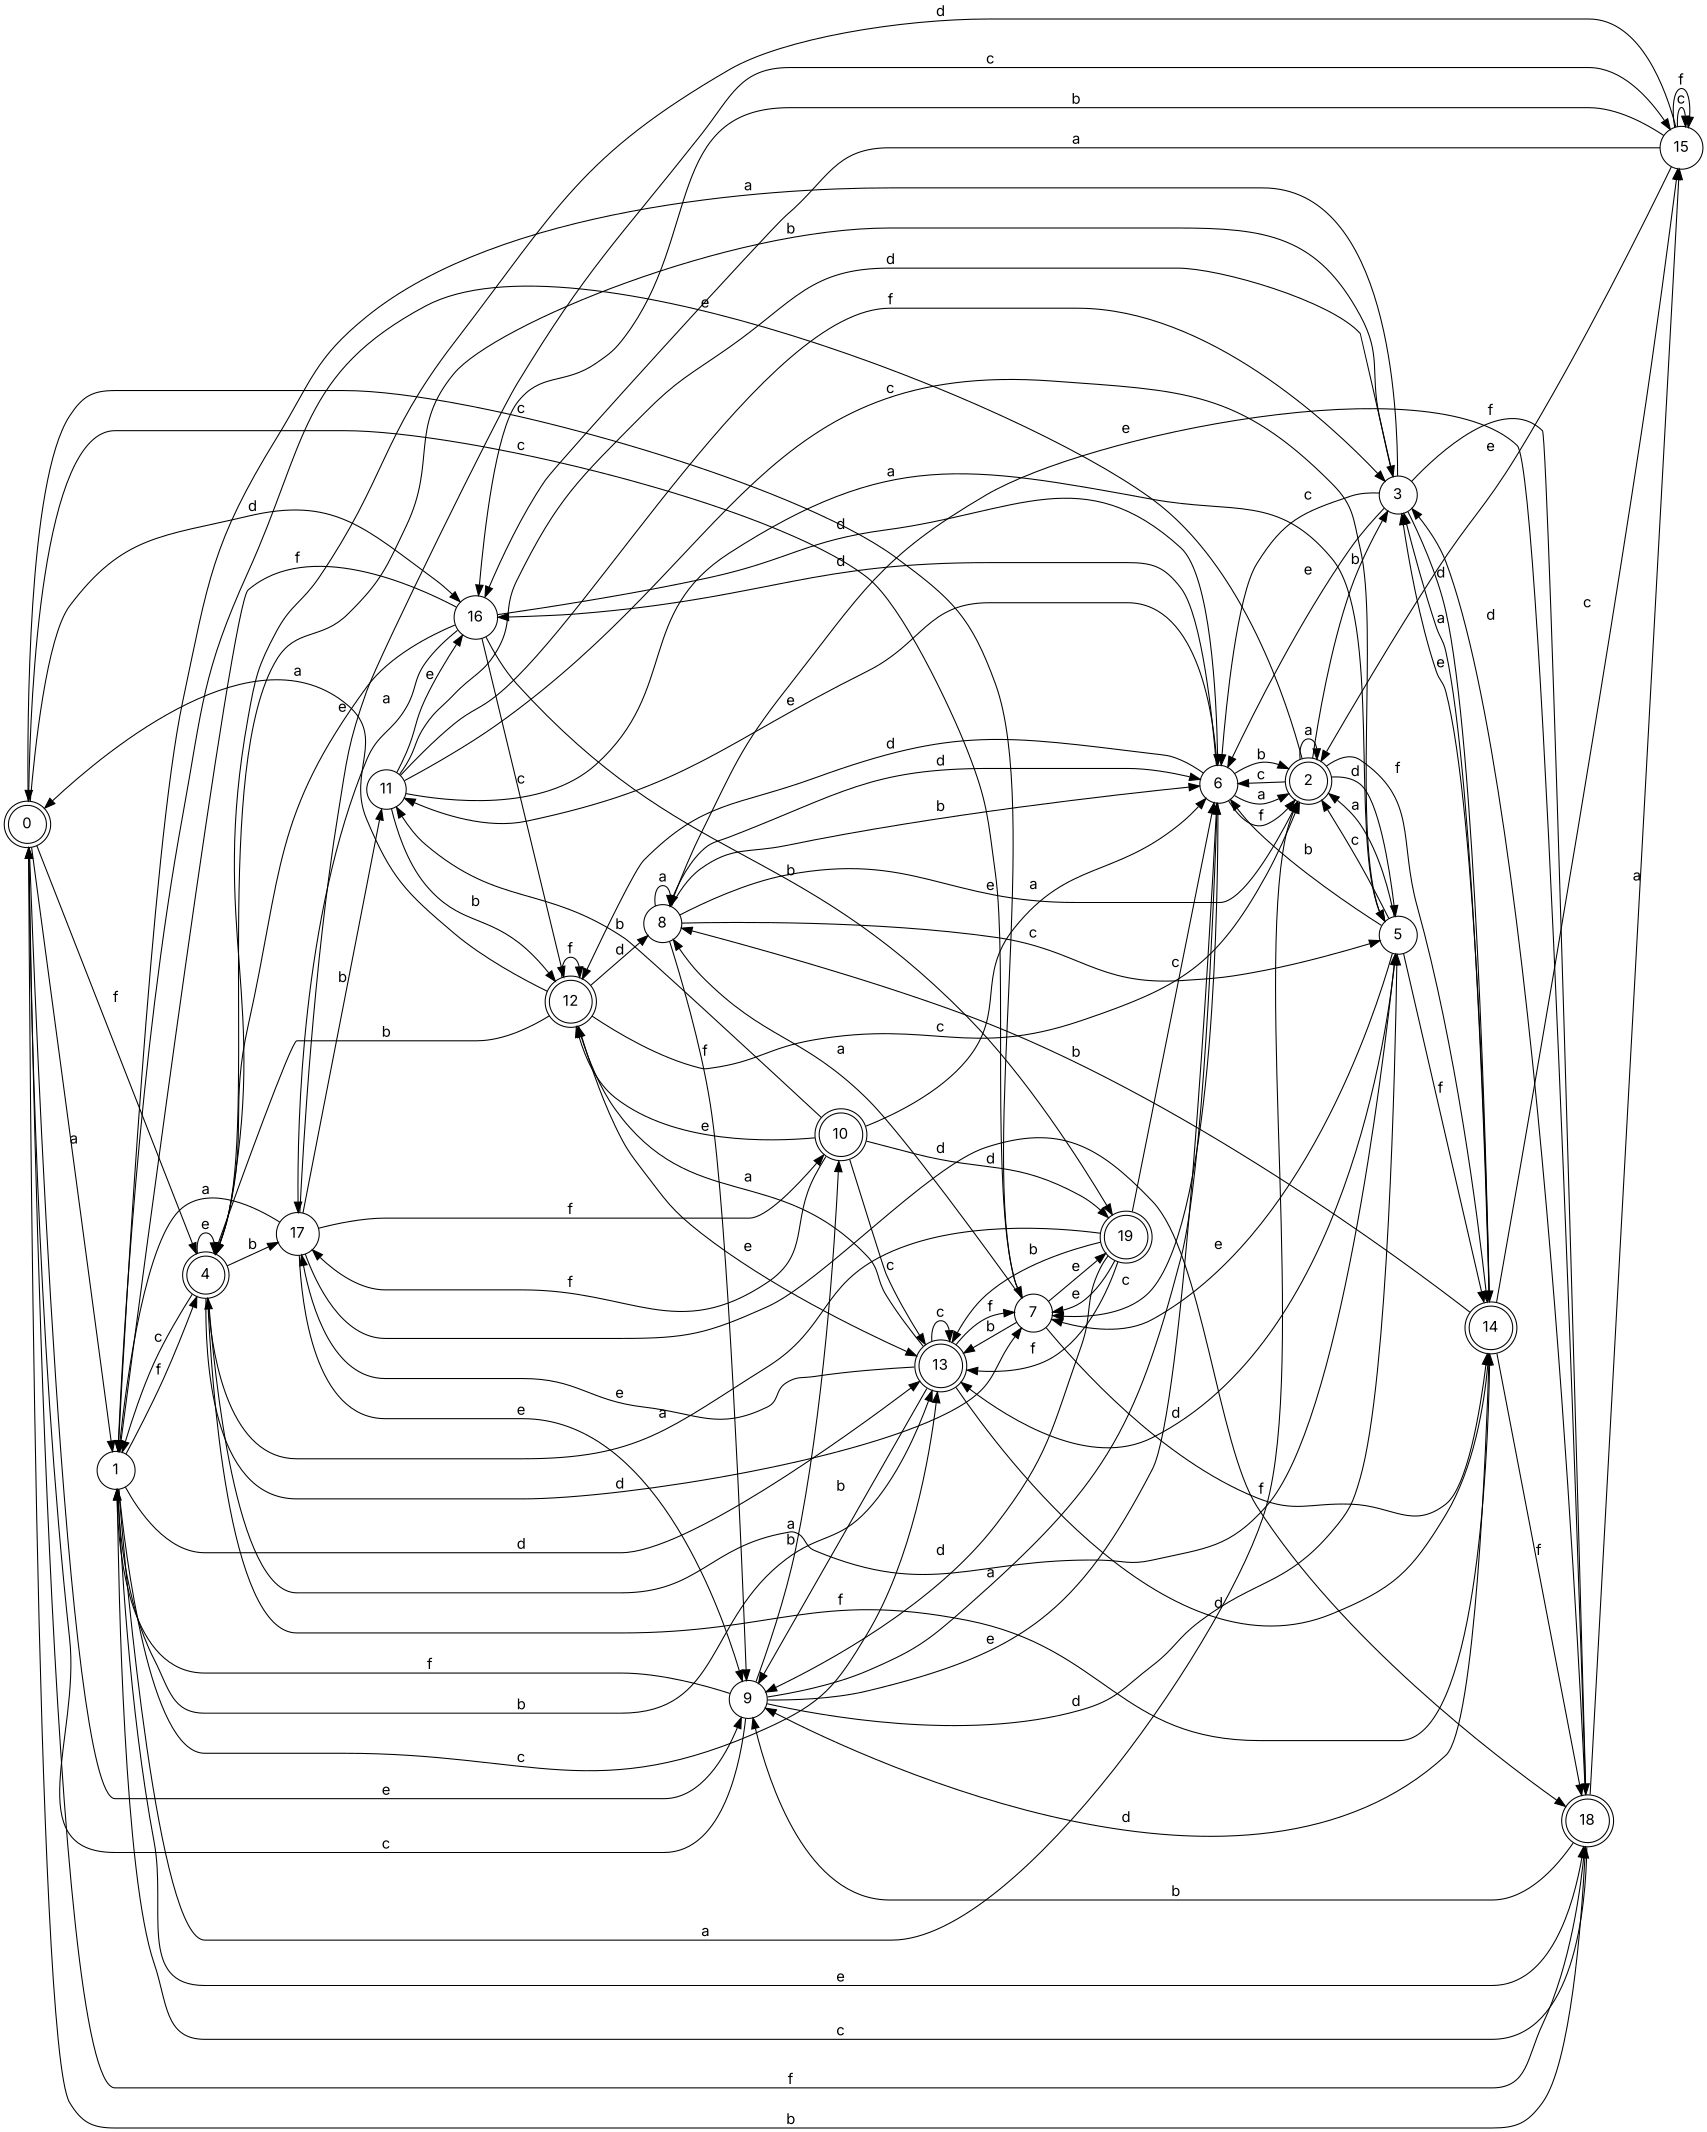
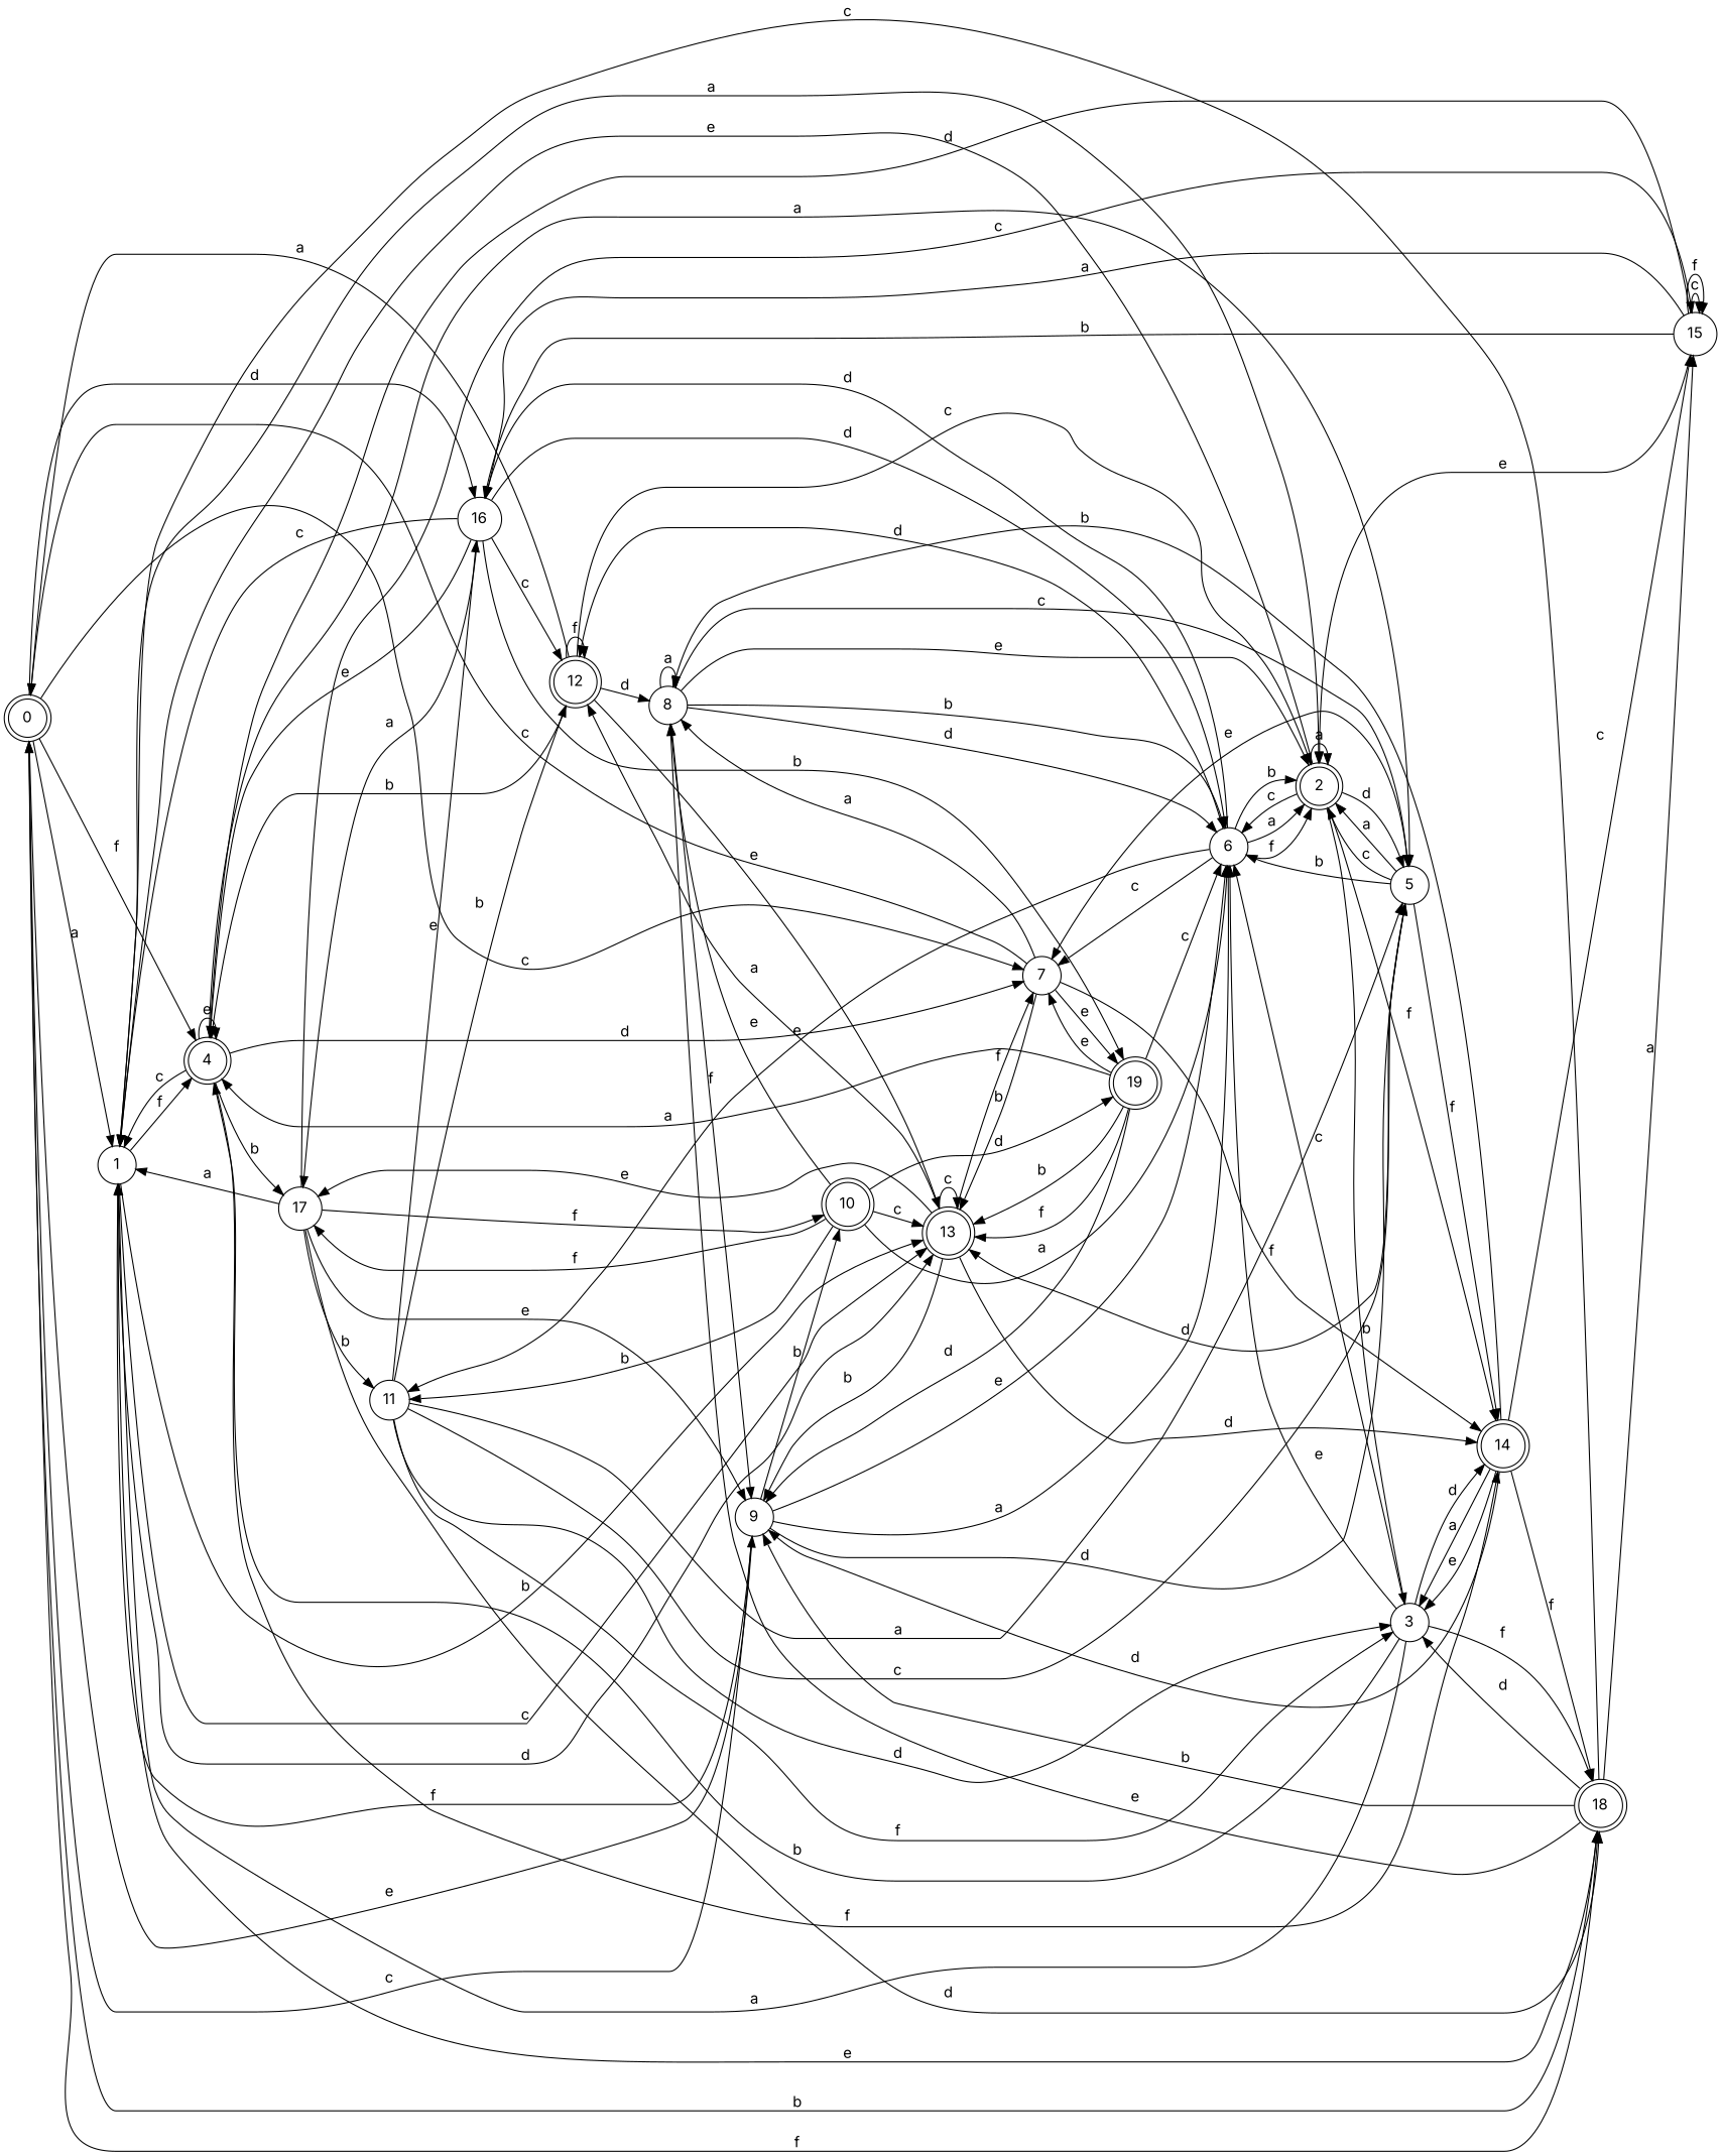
  digraph {
    fontname=Inter
    rankdir=LR
    node [color=black fillcolor=white fontname=Inter shape=circle style=filled]
    edge [fontname=Inter]
    n1 [label=0 shape=doublecircle style="rounded,filled"]
    n2 [label=1]
    n3 [label=4 shape=doublecircle style="rounded,filled"]
    n4 [label=7]
    n5 [label=9]
    n6 [label=16]
    n7 [label=18 shape=doublecircle style="rounded,filled"]
    n8 [label=2 shape=doublecircle style="rounded,filled"]
    n9 [label=13 shape=doublecircle style="rounded,filled"]
    n10 [label=5]
    n11 [label=14 shape=doublecircle]
    n12 [label=17]
    n13 [label=8]
    n14 [label=19 shape=doublecircle style="rounded,filled"]
    n15 [label=6]
    n16 [label=10 shape=doublecircle style="rounded,filled"]
    n17 [label=12 shape=doublecircle style="rounded,filled"]
    n18 [label=3]
    n19 [label=15]
    n20 [label=11]
    n1 -> n2 [label=a]
    n1 -> n3 [label=f]
    n1 -> n4 [label=c]
    n1 -> n5 [label=e]
    n1 -> n6 [label=d]
    n1 -> n7 [label=b]
    n2 -> n3 [label=f]
    n2 -> n7 [label=e]
    n2 -> n8 [label=a]
    n2 -> n9 [label=b]
    n2 -> n9 [label=c]
    n2 -> n9 [label=d]
    n3 -> n2 [label=c]
    n3 -> n3 [label=e]
    n3 -> n4 [label=d]
    n3 -> n10 [label=a]
    n3 -> n11 [label=f]
    n3 -> n12 [label=b]
    n4 -> n1 [label=c]
    n4 -> n9 [label=b]
    n4 -> n11 [label=f]
    n4 -> n13 [label=a]
    n4 -> n14 [label=e]
    n5 -> n1 [label=c]
    n5 -> n2 [label=f]
    n5 -> n10 [label=d]
    n5 -> n15 [label=a]
    n5 -> n15 [label=e]
    n5 -> n16 [label=b]
-   n6 -> n2 [label=f]
+   n6 -> n2 [label=c]
    n6 -> n3 [label=e]
    n6 -> n12 [label=a]
    n6 -> n14 [label=b]
    n6 -> n15 [label=d]
    n6 -> n17 [label=c]
    n7 -> n1 [label=f]
    n7 -> n2 [label=c]
    n7 -> n5 [label=b]
    n7 -> n13 [label=e]
    n7 -> n18 [label=d]
    n7 -> n19 [label=a]
    n8 -> n2 [label=e]
    n8 -> n8 [label=a]
    n8 -> n10 [label=d]
    n8 -> n11 [label=f]
    n8 -> n15 [label=c]
    n8 -> n18 [label=b]
    n9 -> n4 [label=f]
    n9 -> n5 [label=b]
    n9 -> n9 [label=c]
    n9 -> n11 [label=d]
    n9 -> n12 [label=e]
    n9 -> n17 [label=a]
    n10 -> n4 [label=e]
    n10 -> n8 [label=a]
    n10 -> n8 [label=c]
    n10 -> n9 [label=d]
    n10 -> n11 [label=f]
    n10 -> n15 [label=b]
    n11 -> n5 [label=d]
    n11 -> n7 [label=f]
    n11 -> n13 [label=b]
    n11 -> n18 [label=a]
    n11 -> n18 [label=e]
    n11 -> n19 [label=c]
    n12 -> n2 [label=a]
    n12 -> n5 [label=e]
    n12 -> n7 [label=d]
    n12 -> n16 [label=f]
    n12 -> n19 [label=c]
    n12 -> n20 [label=b]
    n13 -> n5 [label=f]
    n13 -> n8 [label=e]
    n13 -> n10 [label=c]
    n13 -> n13 [label=a]
    n13 -> n15 [label=b]
    n13 -> n15 [label=d]
    n14 -> n3 [label=a]
    n14 -> n4 [label=e]
    n14 -> n5 [label=d]
    n14 -> n9 [label=b]
    n14 -> n9 [label=f]
    n14 -> n15 [label=c]
    n15 -> n4 [label=c]
    n15 -> n6 [label=d]
    n15 -> n8 [label=a]
    n15 -> n8 [label=b]
    n15 -> n8 [label=f]
    n15 -> n17 [label=d]
    n15 -> n20 [label=e]
    n16 -> n9 [label=c]
    n16 -> n12 [label=f]
    n16 -> n14 [label=d]
    n16 -> n15 [label=a]
-   n16 -> n17 [label=e]
+   n16 -> n13 [label=e]
    n16 -> n20 [label=b]
    n17 -> n1 [label=a]
    n17 -> n3 [label=b]
    n17 -> n8 [label=c]
    n17 -> n9 [label=e]
    n17 -> n13 [label=d]
    n17 -> n17 [label=f]
    n18 -> n2 [label=a]
    n18 -> n3 [label=b]
    n18 -> n7 [label=f]
    n18 -> n11 [label=d]
    n18 -> n15 [label=c]
    n18 -> n15 [label=e]
    n19 -> n3 [label=d]
    n19 -> n6 [label=a]
    n19 -> n6 [label=b]
    n19 -> n8 [label=e]
    n19 -> n19 [label=c]
    n19 -> n19 [label=f]
    n20 -> n6 [label=e]
    n20 -> n10 [label=a]
    n20 -> n10 [label=c]
    n20 -> n17 [label=b]
    n20 -> n18 [label=d]
    n20 -> n18 [label=f]
  }
